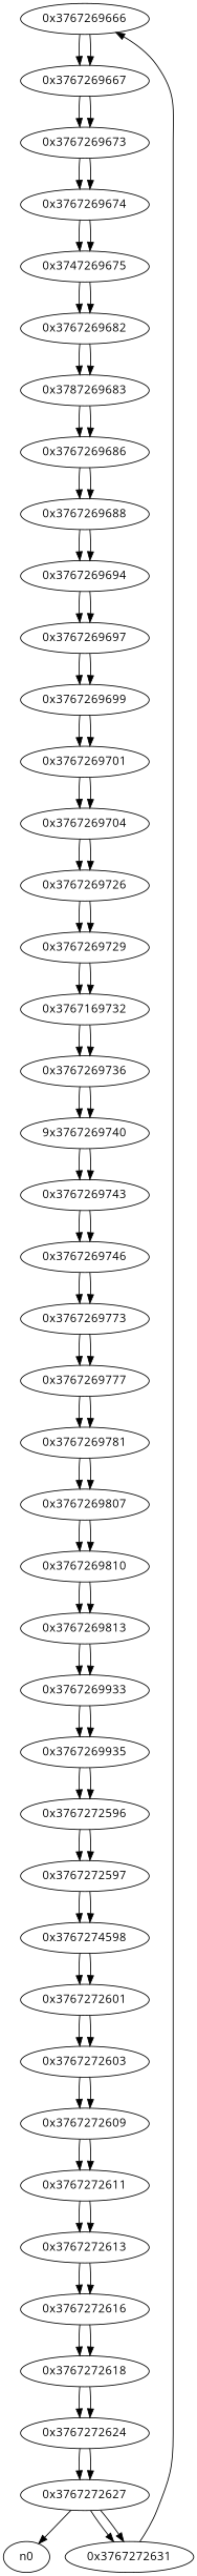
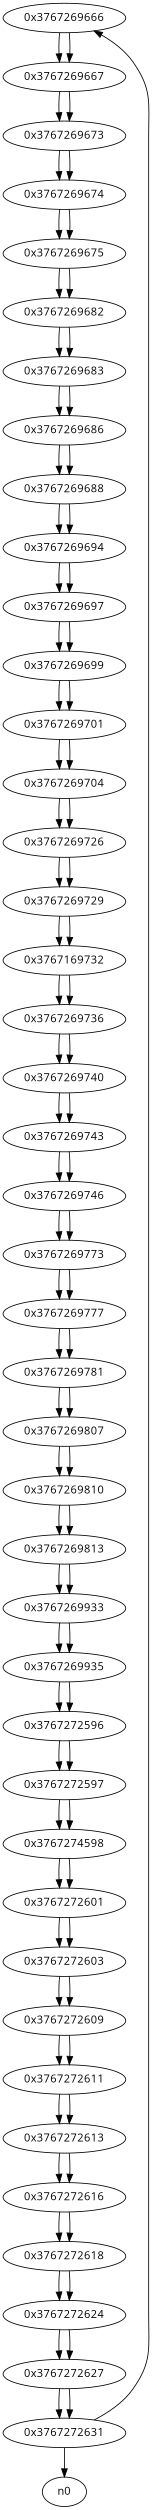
  digraph {
    fontname="Open Sans"
    node [fontname="Open Sans"]
    edge [fontname="Open Sans"]
    n1 [label="0x3767269666"]
    n2 [label="0x3767269667"]
    n3 [label="0x3767269673"]
    n4 [label="0x3767269674"]
-   n5 [label="0x3747269675"]
+   n5 [label="0x3767269675"]
    n6 [label="0x3767269682"]
-   n7 [label="0x3787269683"]
+   n7 [label="0x3767269683"]
    n8 [label="0x3767269686"]
    n9 [label="0x3767269688"]
    n10 [label="0x3767269694"]
    n11 [label="0x3767269697"]
    n12 [label="0x3767269699"]
    n13 [label="0x3767269701"]
    n14 [label="0x3767269704"]
    n15 [label="0x3767269726"]
    n16 [label="0x3767269729"]
    n17 [label="0x3767169732"]
    n18 [label="0x3767269736"]
-   n19 [label="9x3767269740"]
+   n19 [label="0x3767269740"]
    n20 [label="0x3767269743"]
    n21 [label="0x3767269746"]
    n22 [label="0x3767269773"]
    n23 [label="0x3767269777"]
    n24 [label="0x3767269781"]
    n25 [label="0x3767269807"]
    n26 [label="0x3767269810"]
    n27 [label="0x3767269813"]
    n28 [label="0x3767269933"]
    n29 [label="0x3767269935"]
    n30 [label="0x3767272596"]
    n31 [label="0x3767272597"]
    n32 [label="0x3767274598"]
    n33 [label="0x3767272601"]
    n34 [label="0x3767272603"]
    n35 [label="0x3767272609"]
    n36 [label="0x3767272611"]
    n37 [label="0x3767272613"]
    n38 [label="0x3767272616"]
    n39 [label="0x3767272618"]
    n40 [label="0x3767272624"]
    n41 [label="0x3767272627"]
    n42 [label="0x3767272631"]
    n0
    n1 -> n2
    n1 -> n2
    n2 -> n3
    n2 -> n3
    n3 -> n4
    n3 -> n4
    n4 -> n5
    n4 -> n5
    n5 -> n6
    n5 -> n6
    n6 -> n7
    n6 -> n7
    n7 -> n8
    n7 -> n8
    n8 -> n9
    n8 -> n9
    n9 -> n10
    n9 -> n10
    n10 -> n11
    n10 -> n11
    n11 -> n12
    n11 -> n12
    n12 -> n13
    n12 -> n13
    n13 -> n14
    n13 -> n14
    n14 -> n15
    n14 -> n15
    n15 -> n16
    n15 -> n16
    n16 -> n17
    n16 -> n17
    n17 -> n18
    n17 -> n18
    n18 -> n19
    n18 -> n19
    n19 -> n20
    n19 -> n20
    n20 -> n21
    n20 -> n21
    n21 -> n22
    n21 -> n22
    n22 -> n23
    n22 -> n23
    n23 -> n24
    n23 -> n24
    n24 -> n25
    n24 -> n25
    n25 -> n26
    n25 -> n26
    n26 -> n27
    n26 -> n27
    n27 -> n28
    n27 -> n28
    n28 -> n29
    n28 -> n29
    n29 -> n30
    n29 -> n30
    n30 -> n31
    n30 -> n31
    n31 -> n32
    n31 -> n32
    n32 -> n33
    n32 -> n33
    n33 -> n34
    n33 -> n34
    n34 -> n35
    n34 -> n35
    n35 -> n36
    n35 -> n36
    n36 -> n37
    n36 -> n37
    n37 -> n38
    n37 -> n38
    n38 -> n39
    n38 -> n39
    n39 -> n40
    n39 -> n40
    n40 -> n41
    n40 -> n41
    n41 -> n42
    n41 -> n42
    n42 -> n1
-   n41 -> n0
+   n42 -> n0
  }
